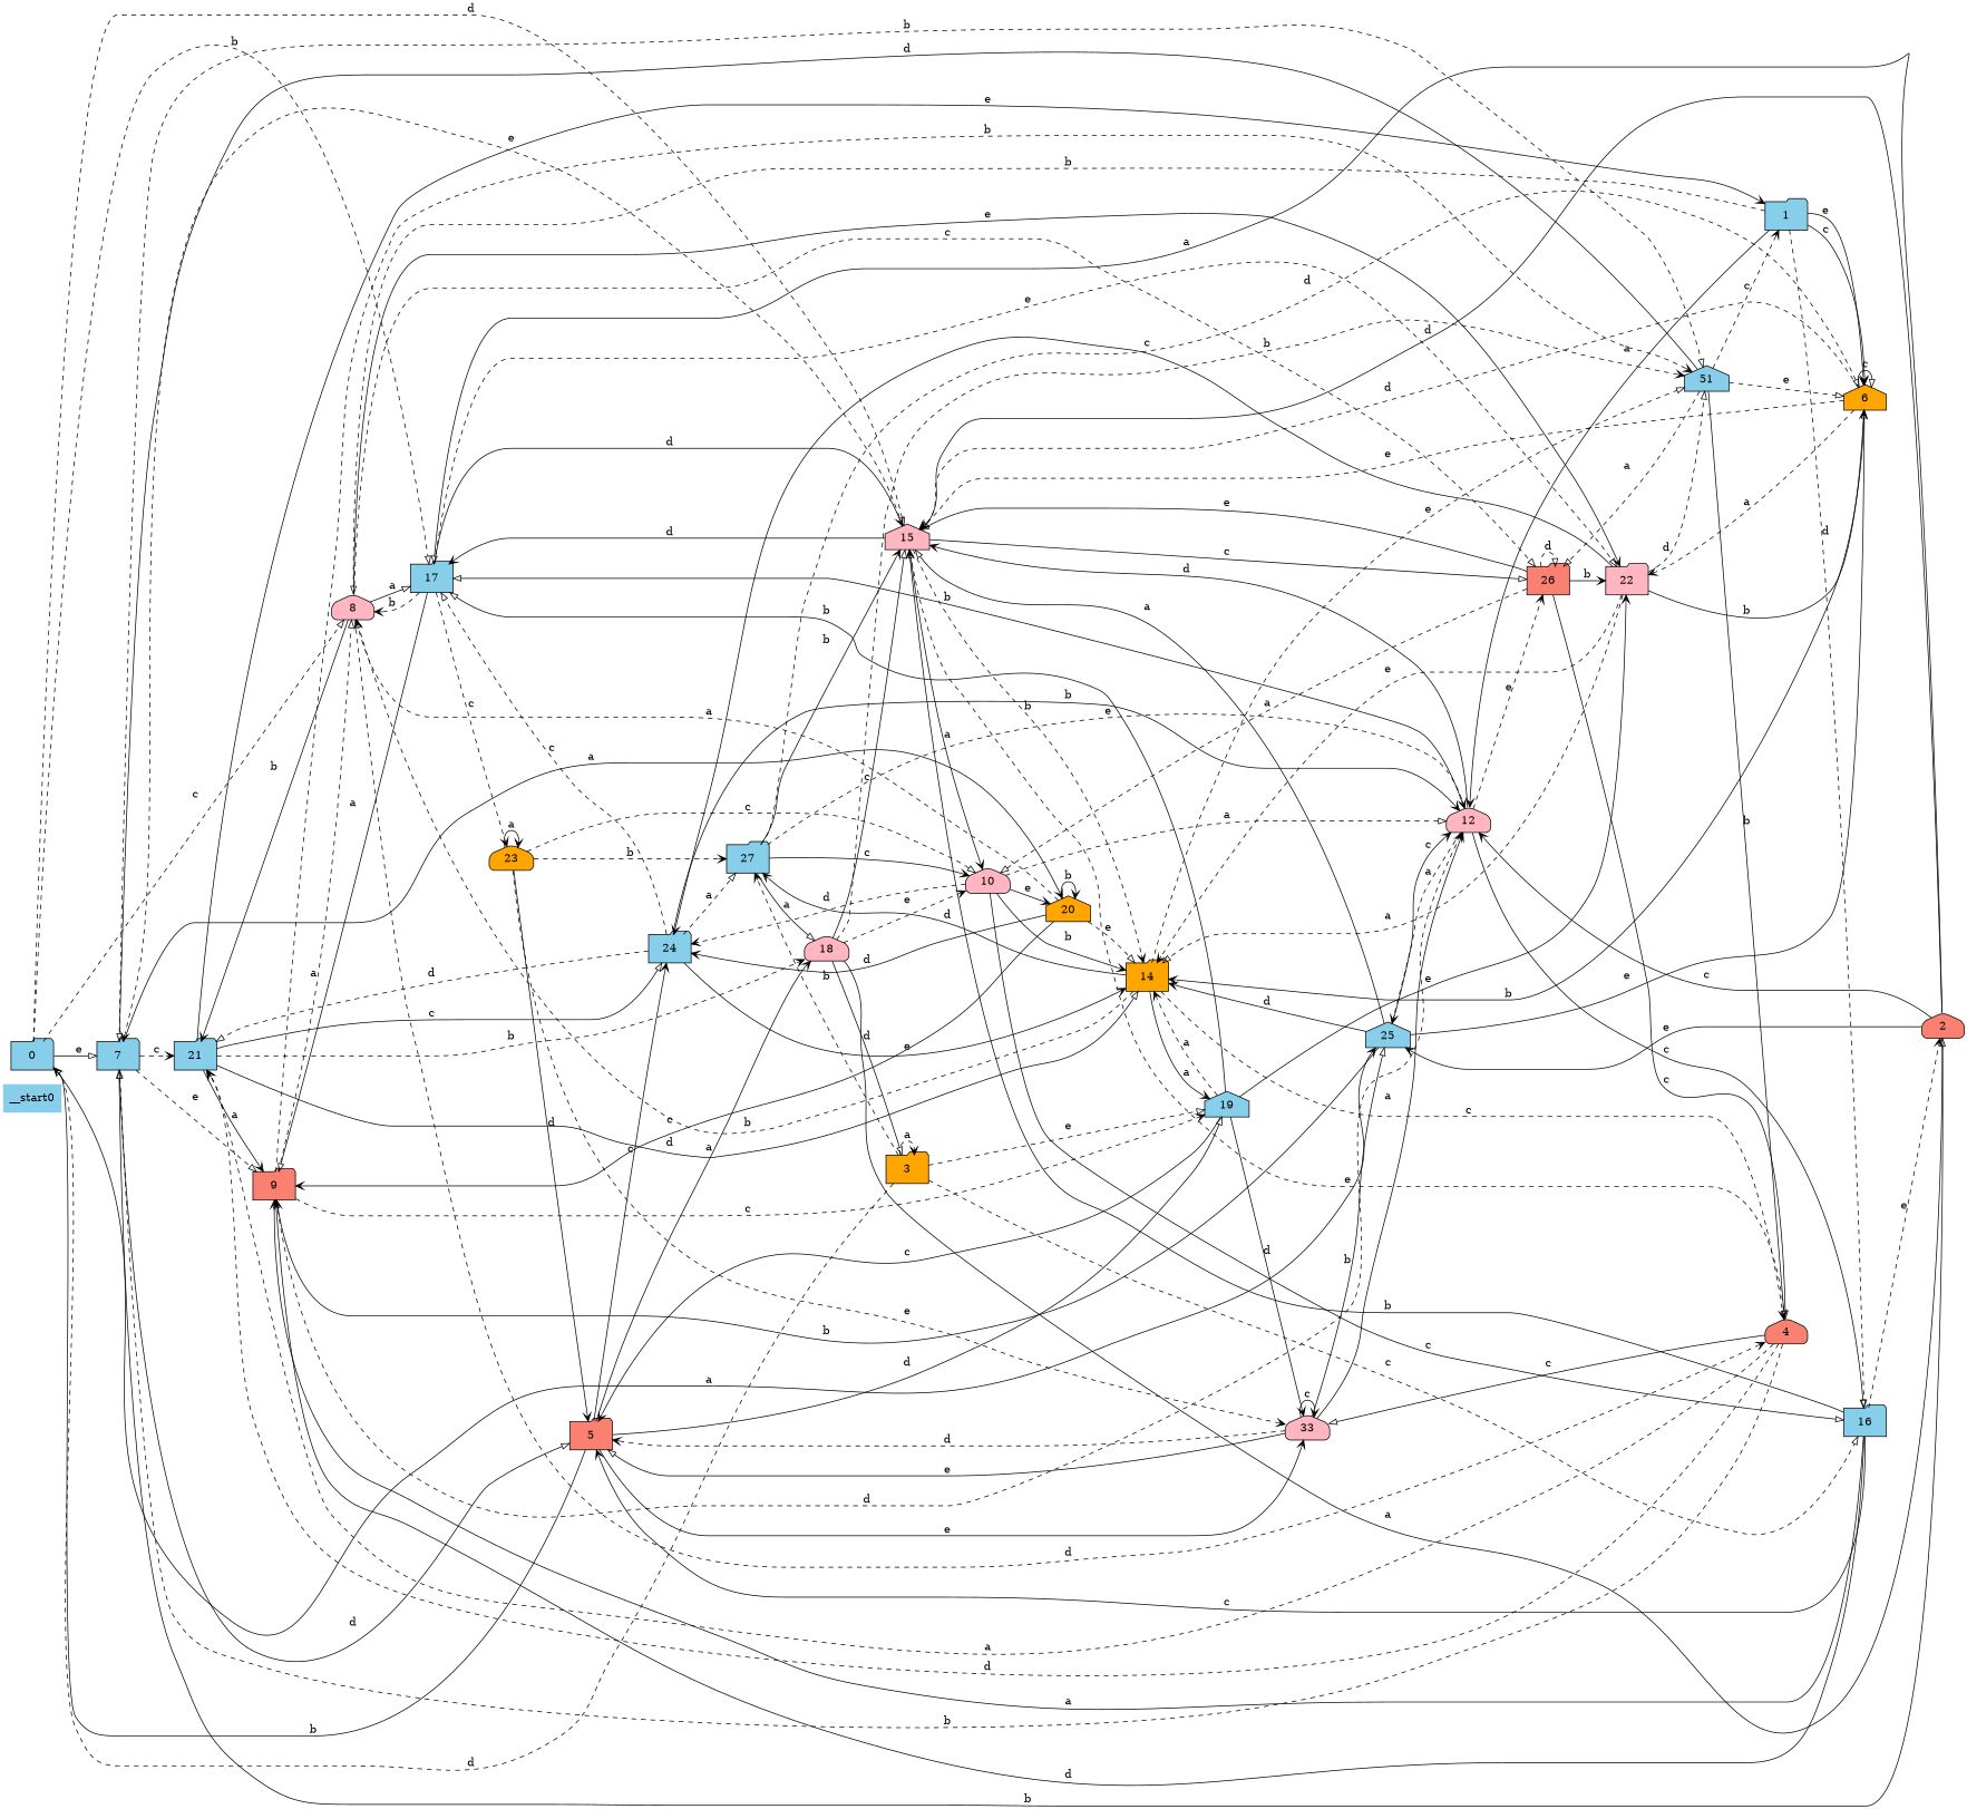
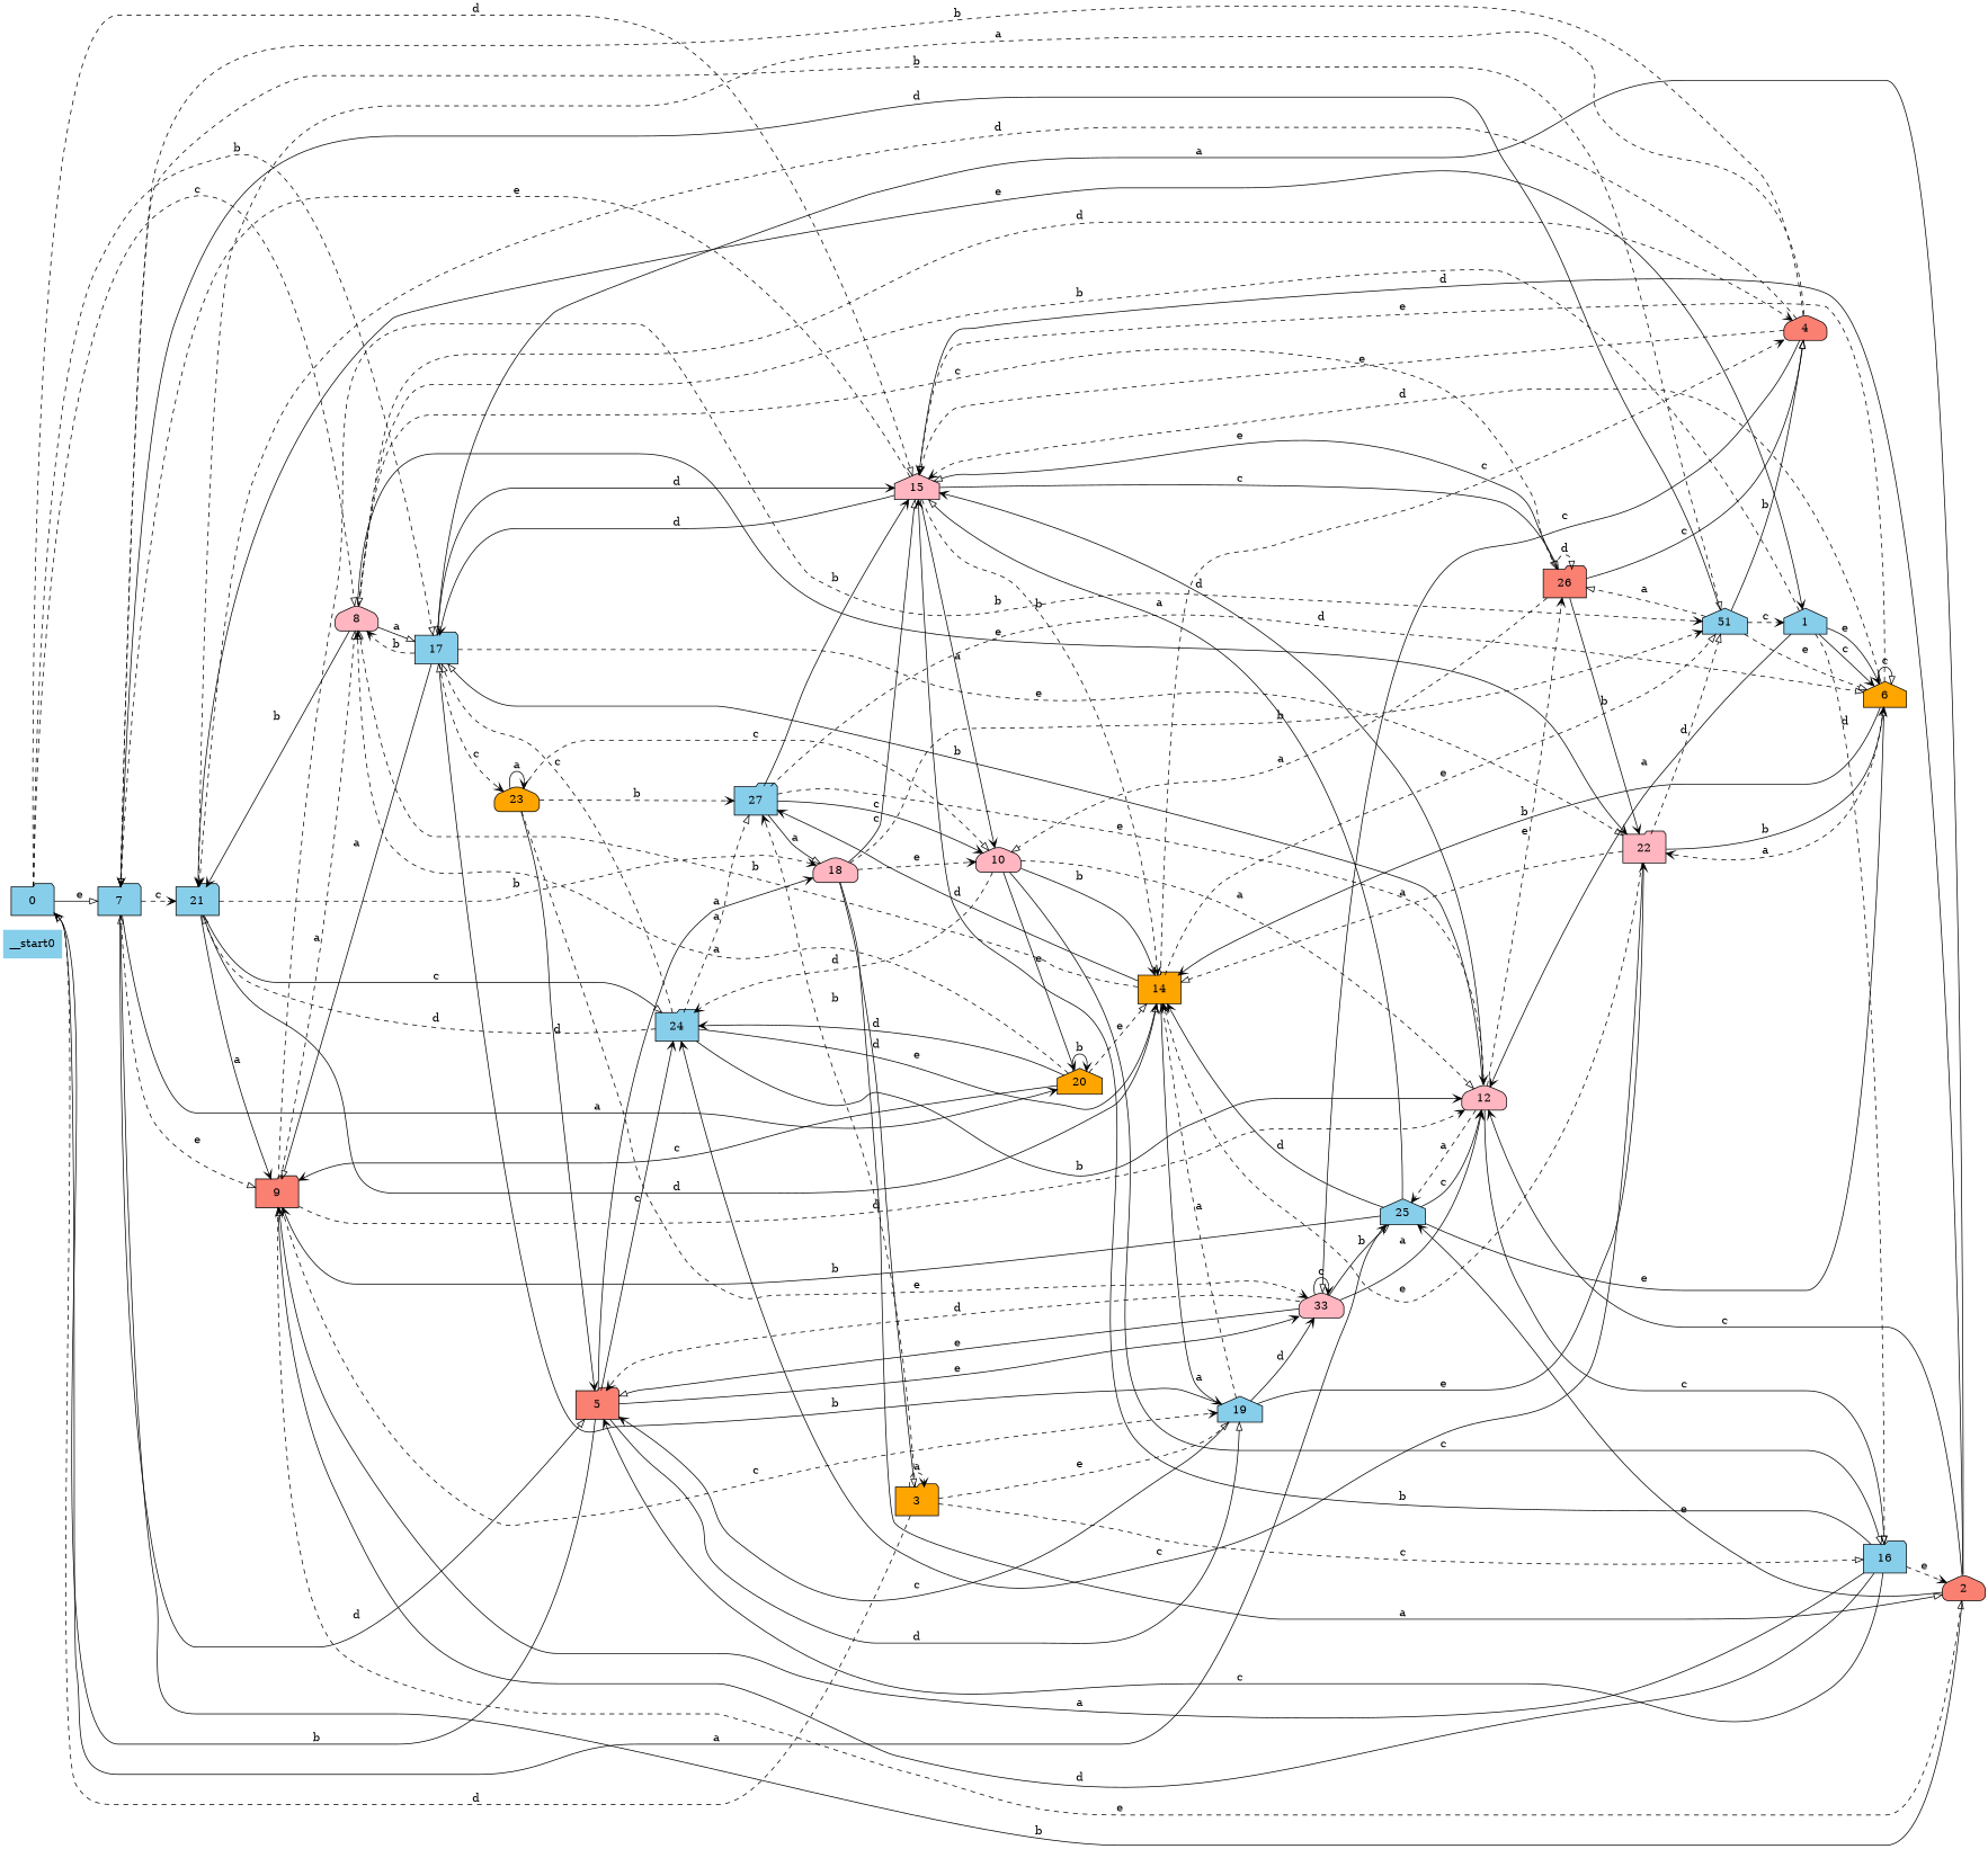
  digraph {
    rankdir=LR
    node [fillcolor=skyblue shape=folder style="rounded,filled" color=black]
    edge [arrowhead=vee style=solid]
    __start0 [shape=none style=filled color=""]
    n2 [label=0]
    n3 [label=7 style=filled]
    n4 [fillcolor=lightpink label=8 shape=house]
    n5 [fillcolor=lightpink label=15 shape=house style=filled]
    n6 [label=17]
    n7 [label=25 shape=house style=filled]
    n8 [label=21 style=filled]
    n9 [fillcolor=salmon label=5 style=filled]
    n10 [fillcolor=salmon label=9 style=filled]
    n11 [label=51 shape=house style=filled]
    n12 [fillcolor=orange label=20 shape=house style=filled]
    n13 [fillcolor=salmon label=4 shape=house]
    n14 [fillcolor=lightpink label=22]
    n15 [fillcolor=salmon label=26 style=filled]
    n16 [fillcolor=orange label=14 style=filled]
    n17 [fillcolor=lightpink label=10 shape=house]
    n18 [fillcolor=orange label=23 shape=house]
    n19 [fillcolor=orange label=6 shape=house style=filled]
    n20 [fillcolor=lightpink label=12 shape=house]
-   n21 [label=1 style=filled]
+   n21 [label=1 shape=house style=filled]
    n22 [label=16]
    n23 [fillcolor=salmon label=2 shape=house]
    n24 [fillcolor=orange label=3]
    n25 [label=19 shape=house style=filled]
    n26 [label=27]
    n27 [fillcolor=lightpink label=33 shape=house]
    n28 [fillcolor=lightpink label=18 shape=house]
    n29 [label=24]
    n2 -> n3 [arrowhead=onormal label=e]
    n2 -> n4 [arrowhead=onormal label=c style=dashed]
    n2 -> n5 [arrowhead=onormal label=d style=dashed]
    n2 -> n6 [arrowhead=onormal label=b style=dashed]
    n2 -> n7 [label=a]
    n3 -> n8 [label=c style=dashed]
    n3 -> n9 [arrowhead=onormal label=d]
    n3 -> n10 [arrowhead=onormal label=e style=dashed]
    n3 -> n11 [arrowhead=onormal label=b style=dashed]
    n3 -> n12 [label=a]
    n4 -> n6 [arrowhead=onormal label=a]
    n4 -> n8 [label=b]
    n4 -> n13 [label=d style=dashed]
    n4 -> n14 [label=e]
    n4 -> n15 [arrowhead=onormal label=c style=dashed]
    n5 -> n3 [label=e style=dashed]
    n5 -> n6 [label=d]
    n5 -> n15 [arrowhead=onormal label=c]
    n5 -> n16 [label=b style=dashed]
    n5 -> n17 [label=a]
    n6 -> n4 [label=b style=dashed]
    n6 -> n5 [label=d]
    n6 -> n10 [arrowhead=onormal label=a]
    n6 -> n14 [arrowhead=onormal label=e style=dashed]
    n6 -> n18 [label=c style=dashed]
    n7 -> n5 [arrowhead=onormal label=a]
    n7 -> n10 [label=b]
    n7 -> n16 [label=d]
    n7 -> n19 [arrowhead=onormal label=e]
    n7 -> n20 [label=c]
    n8 -> n10 [label=a]
    n8 -> n16 [arrowhead=onormal label=d]
    n8 -> n21 [label=e]
    n8 -> n28 [label=b style=dashed]
    n8 -> n29 [arrowhead=onormal label=c]
    n9 -> n2 [arrowhead=onormal label=b]
    n9 -> n25 [arrowhead=onormal label=d]
    n9 -> n27 [label=e]
    n9 -> n28 [label=a]
    n9 -> n29 [label=c]
    n10 -> n4 [arrowhead=onormal label=a style=dashed]
    n10 -> n11 [label=b style=dashed]
    n10 -> n20 [label=d style=dashed]
+   n10 -> n23 [arrowhead=onormal label=e style=dashed]
    n10 -> n25 [label=c style=dashed]
    n11 -> n3 [arrowhead=onormal label=d]
    n11 -> n13 [arrowhead=onormal label=b]
    n11 -> n15 [arrowhead=onormal label=a style=dashed]
    n11 -> n19 [arrowhead=onormal label=e style=dashed]
    n11 -> n21 [label=c style=dashed]
    n12 -> n4 [label=a style=dashed]
    n12 -> n10 [label=c]
    n12 -> n12 [label=b]
    n12 -> n16 [arrowhead=onormal label=e style=dashed]
    n12 -> n29 [label=d]
    n13 -> n3 [arrowhead=onormal label=b style=dashed]
    n13 -> n5 [arrowhead=onormal label=e style=dashed]
    n13 -> n8 [label=a style=dashed]
    n13 -> n8 [label=d style=dashed]
    n13 -> n27 [arrowhead=onormal label=c]
    n14 -> n11 [arrowhead=onormal label=d style=dashed]
    n14 -> n16 [arrowhead=onormal label=a style=dashed]
    n14 -> n16 [label=e style=dashed]
    n14 -> n19 [label=b]
    n14 -> n29 [label=c]
    n15 -> n5 [arrowhead=onormal label=e]
    n15 -> n13 [arrowhead=onormal label=c]
    n15 -> n14 [label=b]
    n15 -> n15 [arrowhead=onormal label=d style=dashed]
    n15 -> n17 [arrowhead=onormal label=a style=dashed]
    n16 -> n4 [arrowhead=onormal label=b style=dashed]
    n16 -> n11 [arrowhead=onormal label=e style=dashed]
    n16 -> n13 [label=c style=dashed]
    n16 -> n25 [label=a]
    n16 -> n26 [label=d]
    n17 -> n12 [label=e]
    n17 -> n16 [label=b]
    n17 -> n20 [arrowhead=onormal label=a style=dashed]
    n17 -> n22 [arrowhead=onormal label=c]
    n17 -> n29 [label=d style=dashed]
    n18 -> n9 [label=d]
    n18 -> n17 [arrowhead=onormal label=c style=dashed]
    n18 -> n18 [label=a]
    n18 -> n26 [label=b style=dashed]
    n18 -> n27 [label=e style=dashed]
    n19 -> n5 [label=d style=dashed]
    n19 -> n5 [label=e style=dashed]
    n19 -> n14 [label=a style=dashed]
    n19 -> n16 [label=b]
    n19 -> n19 [arrowhead=onormal label=c]
    n20 -> n5 [label=d]
    n20 -> n6 [arrowhead=onormal label=b]
    n20 -> n7 [label=a style=dashed]
    n20 -> n15 [label=e style=dashed]
    n20 -> n22 [arrowhead=onormal label=c]
    n21 -> n4 [arrowhead=onormal label=b style=dashed]
    n21 -> n19 [label=c]
    n21 -> n19 [label=e]
    n21 -> n20 [label=a]
    n21 -> n22 [arrowhead=onormal label=d style=dashed]
    n22 -> n5 [label=b]
    n22 -> n9 [label=c]
    n22 -> n10 [label=a]
    n22 -> n10 [arrowhead=onormal label=d]
    n22 -> n23 [label=e style=dashed]
    n23 -> n3 [arrowhead=onormal label=b]
    n23 -> n5 [arrowhead=onormal label=d]
    n23 -> n6 [arrowhead=onormal label=a]
    n23 -> n7 [label=e]
    n23 -> n20 [label=c]
    n24 -> n2 [label=d style=dashed]
    n24 -> n22 [arrowhead=onormal label=c style=dashed]
    n24 -> n24 [label=a style=dashed]
    n24 -> n25 [arrowhead=onormal label=e style=dashed]
    n24 -> n26 [label=b style=dashed]
    n25 -> n6 [arrowhead=onormal label=b]
    n25 -> n9 [label=c]
    n25 -> n14 [label=e]
    n25 -> n16 [label=a style=dashed]
    n25 -> n27 [label=d]
    n26 -> n5 [label=b]
    n26 -> n17 [label=c]
    n26 -> n19 [arrowhead=onormal label=d style=dashed]
    n26 -> n20 [label=e style=dashed]
    n26 -> n28 [arrowhead=onormal label=a]
    n27 -> n7 [arrowhead=onormal label=b]
    n27 -> n9 [label=d style=dashed]
    n27 -> n9 [arrowhead=onormal label=e]
    n27 -> n20 [label=a]
    n27 -> n27 [label=c]
    n28 -> n5 [arrowhead=onormal label=c]
    n28 -> n11 [label=b style=dashed]
    n28 -> n17 [label=e style=dashed]
    n28 -> n23 [arrowhead=onormal label=a]
    n28 -> n24 [arrowhead=onormal label=d]
    n29 -> n6 [arrowhead=onormal label=c style=dashed]
    n29 -> n8 [arrowhead=onormal label=d style=dashed]
    n29 -> n16 [label=e]
    n29 -> n20 [label=b]
    n29 -> n26 [arrowhead=onormal label=a style=dashed]
  }
